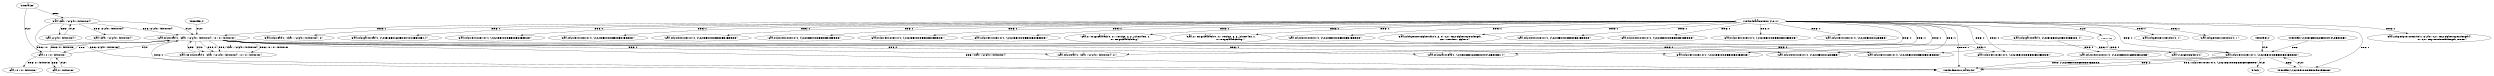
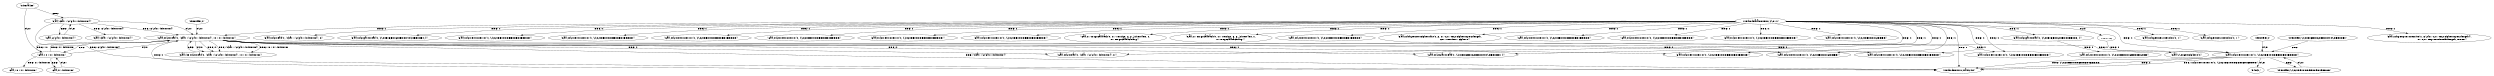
  digraph {
    n1 [label="(Call,ssl2_return_error(s, SSL2_PE_UNDEFINED_ERROR))"]
    n2 [label="(Block,)"]
    n3 [label="(MethodReturn,static int)"]
    n4 [label="(Identifier,SSL2_PE_UNDEFINED_ERROR)"]
    n5 [label="(Call,ssl2_read(s, (char *)&(p[s->init_num]), 10 - s->init_num))"]
    n6 [label="(Call,10 - s->init_num)"]
    n7 [label="(Call,ssl2_return_error(s, SSL2_PE_NO_CIPHER))"]
    n8 [label="(Call,ssl2_read(s, (char *)&(p[s->init_num]), n))"]
    n9 [label="(Call,i = ssl2_read(s, (char *)&(p[s->init_num]), 10 - s->init_num))"]
    n10 [label="(Call,ssl2_return_error(s, SSL2_PE_UNDEFINED_ERROR))"]
    n11 [label="(Call,ssl2_part_read(s, SSL_F_GET_CLIENT_MASTER_KEY, i))"]
    n12 [label="(Call,ssl2_return_error(s, SSL2_PE_UNDEFINED_ERROR))"]
    n13 [label="(Call,ssl2_return_error(s, SSL2_PE_UNDEFINED_ERROR))"]
    n14 [label="(Call,10 - s->init_num)"]
    n15 [label="(Call,s->init_num)"]
    n16 [label="(MethodParameterIn,SSL *s)"]
    n17 [label="(Call,ssl_get_new_session(s, 1))"]
    n18 [label="(Call,ssl_get_new_session(s, 1))"]
    n19 [label="(Call,ssl2_part_read(s, SSL_F_GET_CLIENT_HELLO, i))"]
    n20 [label="(Call,ssl_get_prev_session(s, &(p[s->s2->tmp.cipher_spec_length]),\n                                 s->s2->tmp.session_id_length, NULL))"]
    n21 [label="(Call,ssl2_read(s, (char *)&(p[s->init_num]), n))"]
    n22 [label="(Call,ssl2_part_read(s, SSL_F_GET_CLIENT_MASTER_KEY, i))"]
    n23 [label="(Call,ssl2_return_error(s, SSL2_PE_UNDEFINED_ERROR))"]
    n24 [label="(Call,ssl2_return_error(s, SSL2_PE_UNDEFINED_ERROR))"]
    n25 [label="(Call,ssl2_return_error(s, SSL2_PE_UNDEFINED_ERROR))"]
    n26 [label="(Call,ssl2_return_error(s, SSL2_PE_UNDEFINED_ERROR))"]
    n27 [label="(Call,ssl2_return_error(s, SSL2_PE_UNDEFINED_ERROR))"]
    n28 [label="(Call,ssl2_return_error(s, SSL2_PE_UNDEFINED_ERROR))"]
    n29 [label="(Call,s->msg_callback(0, s->version, 0, p, (size_t)len, s,\n                        s->msg_callback_arg))"]
    n30 [label="(Call,s->msg_callback(0, s->version, 0, p, (size_t)len, s,\n                        s->msg_callback_arg))"]
    n31 [label="(Call,ssl2_return_error(s, SSL2_PE_UNDEFINED_ERROR))"]
    n32 [label="(Call,ssl_bytes_to_cipher_list(s, p, s->s2->tmp.cipher_spec_length,\n                                      &s->session->ciphers))"]
    n33 [label="(Call,ssl2_return_error(s, SSL2_PE_UNDEFINED_ERROR))"]
    n34 [label="(Call,ssl2_return_error(s, SSL2_PE_UNDEFINED_ERROR))"]
    n35 [label="(Call,ssl2_return_error(s, SSL2_PE_UNDEFINED_ERROR))"]
    n36 [label="(Call,ssl2_return_error(s, SSL2_PE_NO_CIPHER))"]
    1000116
    n38 [label="(Call,ssl2_return_error(s, SSL2_PE_NO_CERTIFICATE))"]
    n39 [label="(Call,SSL_get_ciphers(s))"]
    n40 [label="(Call,(char *)&(p[s->init_num]))"]
    n41 [label="(Call,&(p[s->init_num]))"]
    n42 [label="(Call,(char *)&(p[s->init_num]))"]
    n43 [label="(Identifier,s)"]
    n44 [label="(Identifier,s)"]
    n45 [label="(Literal,50)"]
    n46 [label="(Identifier,SSL_F_GET_CLIENT_MASTER_KEY)"]
    n1 -> n2 [label="AST: "]
    n1 -> n3 [label="DDG: s"]
    n1 -> n3 [label="DDG: ssl2_return_error(s, SSL2_PE_UNDEFINED_ERROR)"]
    n1 -> n3 [label="DDG: SSL2_PE_UNDEFINED_ERROR"]
    n1 -> n4 [label="CFG: "]
    n4 -> n1 [label="AST: "]
    n5 -> n1 [label="DDG: s"]
    n5 -> n3 [label="DDG: (char *)&(p[s->init_num])"]
    n5 -> n3 [label="DDG: s"]
    n5 -> n6 [label="CFG: "]
    n5 -> n7 [label="DDG: s"]
    n5 -> n8 [label="DDG: s"]
    n5 -> n9 [label="AST: "]
    n5 -> n9 [label="DDG: s"]
    n5 -> n9 [label="DDG: (char *)&(p[s->init_num])"]
    n5 -> n9 [label="DDG: 10 - s->init_num"]
    n5 -> n10 [label="DDG: s"]
    n5 -> n11 [label="DDG: s"]
    n5 -> n12 [label="DDG: s"]
    n5 -> n13 [label="DDG: s"]
    n6 -> n5 [label="AST: "]
    n6 -> n5 [label="DDG: 10"]
    n6 -> n5 [label="DDG: s->init_num"]
    n6 -> n14 [label="DDG: s->init_num"]
    n6 -> n15 [label="CFG: "]
    n9 -> n5 [label="CFG: "]
    n15 -> n6 [label="AST: "]
    n16 -> n1 [label="DDG: s"]
-   n16 -> n3 [label="ERROR: s"]
+   n16 -> n3 [label="DDG: s"]
    n16 -> n5 [label="DDG: s"]
    n16 -> n7 [label="DDG: s"]
    n16 -> n8 [label="DDG: s"]
    n16 -> n10 [label="DDG: s"]
    n16 -> n11 [label="DDG: s"]
    n16 -> n12 [label="DDG: s"]
    n16 -> n13 [label="DDG: s"]
    n16 -> n17 [label="DDG: s"]
    n16 -> n18 [label="DDG: s"]
-   n16 -> n4 [label="DDG: s"]
+   n16 -> n19 [label="DDG: s"]
    n16 -> n20 [label="DDG: s"]
    n16 -> n21 [label="DDG: s"]
    n16 -> n22 [label="DDG: s"]
    n16 -> n23 [label="DDG: s"]
    n16 -> n24 [label="DDG: s"]
    n16 -> n25 [label="DDG: s"]
    n16 -> n26 [label="DDG: s"]
    n16 -> n27 [label="DDG: s"]
    n16 -> n28 [label="DDG: s"]
    n16 -> n29 [label="DDG: s"]
    n16 -> n30 [label="DDG: s"]
    n16 -> n31 [label="DDG: s"]
    n16 -> n32 [label="DDG: s"]
    n16 -> n33 [label="DDG: s"]
    n16 -> n34 [label="DDG: s"]
    n16 -> n35 [label="DDG: s"]
    n16 -> n36 [label="DDG: s"]
    n16 -> 1000116 [label="AST: "]
    n19 -> n38 [label="DDG: s"]
    1000116 -> n39 [label="DDG: s"]
    n40 -> n3 [label="DDG: &(p[s->init_num])"]
    n40 -> n5 [label="AST: "]
    n40 -> n5 [label="DDG: &(p[s->init_num])"]
    n40 -> n41 [label="CFG: "]
    n40 -> n42 [label="DDG: &(p[s->init_num])"]
    n41 -> n40 [label="AST: "]
    n43 -> n1 [label="AST: "]
    n44 -> n5 [label="AST: "]
    n45 -> n6 [label="AST: "]
    n45 -> n40 [label="CFG: "]
    n46 -> n1 [label="CFG: "]
  }
